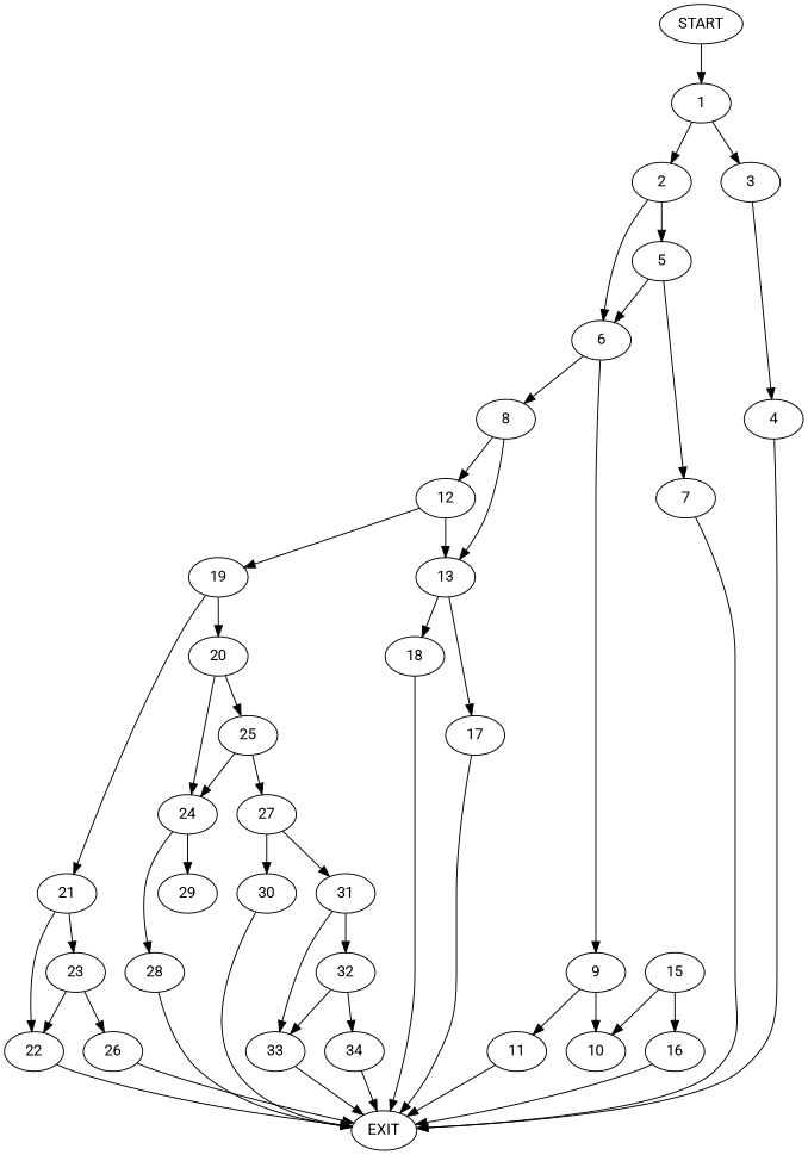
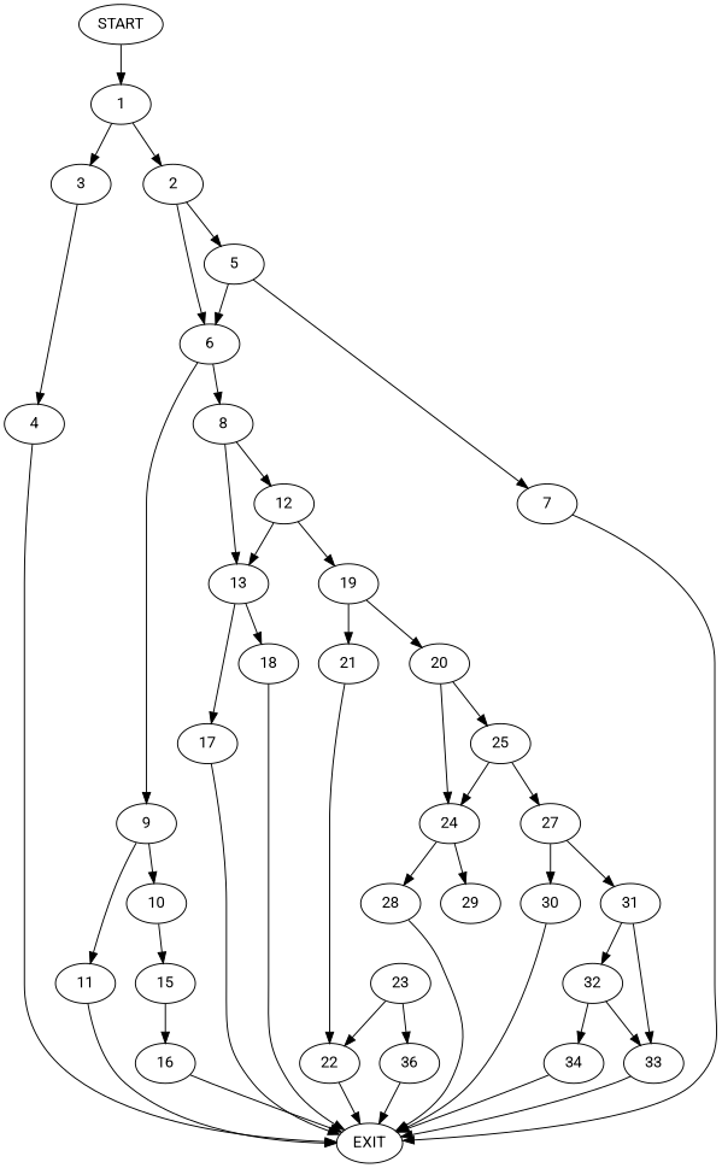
  digraph {
    fontname=Roboto
    node [fontname=Roboto]
    edge [fontname=Roboto]
    n1 [label=START]
    1
    2
    3
    n5 [label=EXIT]
    5
    6
    4
    7
    8
    9
    12
    13
    10
    11
    19
    17
    18
    15
    16
    20
    21
    24
    25
    22
    23
    28
    29
    27
-   26
+   26 [label=36]
    30
    31
    32
    33
    34
    n1 -> 1
    1 -> 2
    1 -> 3
    2 -> 5
    2 -> 6
    3 -> 4
    5 -> 6
    5 -> 7
    6 -> 8
    6 -> 9
    4 -> n5
    7 -> n5
    8 -> 12
    8 -> 13
    9 -> 10
    9 -> 11
    12 -> 13
    12 -> 19
    13 -> 17
    13 -> 18
-   15 -> 10
+   10 -> 15
    11 -> n5
    19 -> 20
    19 -> 21
    17 -> n5
    18 -> n5
    15 -> 16
    16 -> n5
    20 -> 24
    20 -> 25
    21 -> 22
-   21 -> 23
    24 -> 28
    24 -> 29
    25 -> 24
    25 -> 27
    22 -> n5
    23 -> 22
    23 -> 26
    28 -> n5
    27 -> 30
    27 -> 31
    26 -> n5
    30 -> n5
    31 -> 32
    31 -> 33
    32 -> 33
    32 -> 34
    33 -> n5
    34 -> n5
  }
